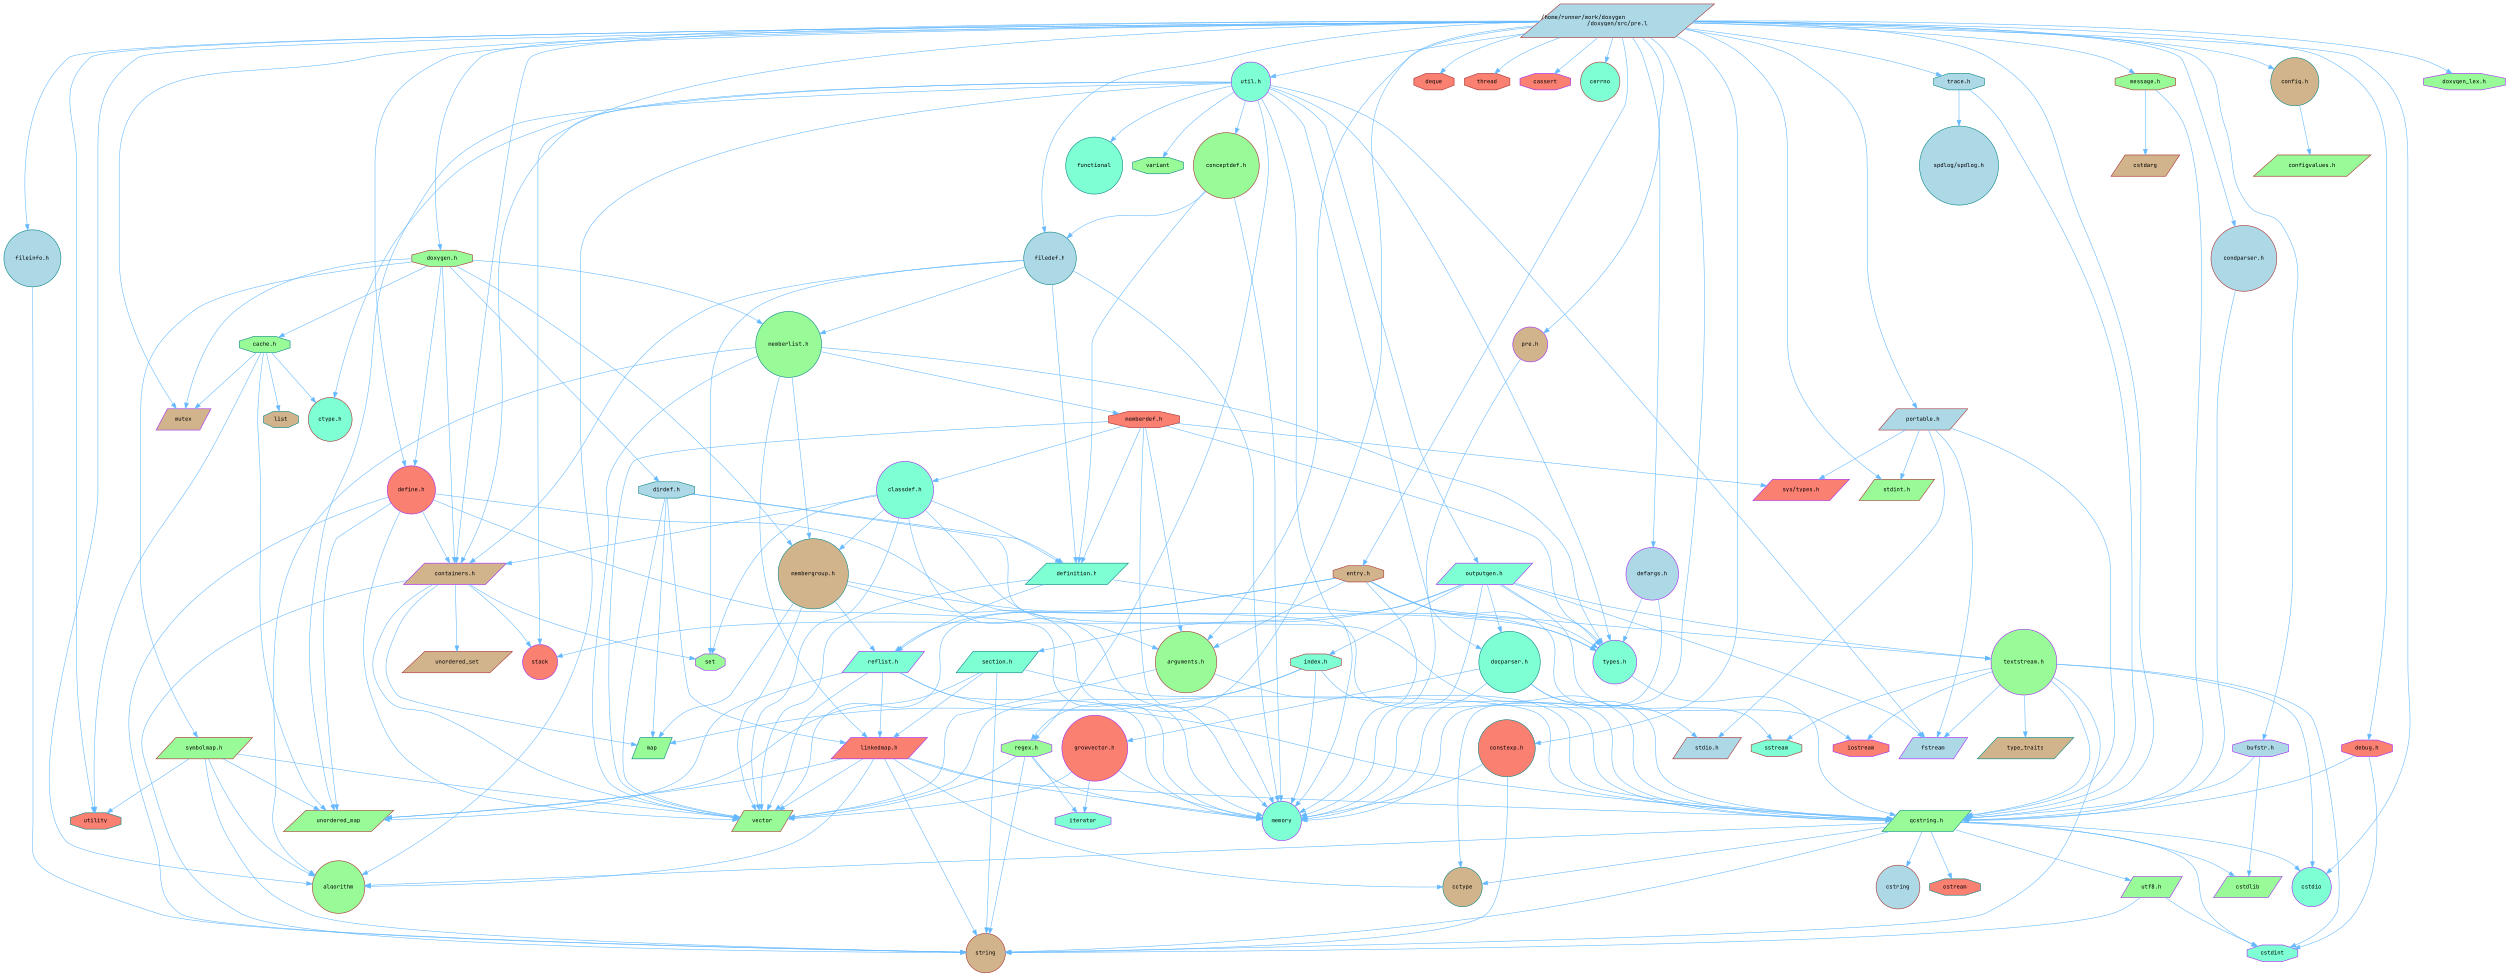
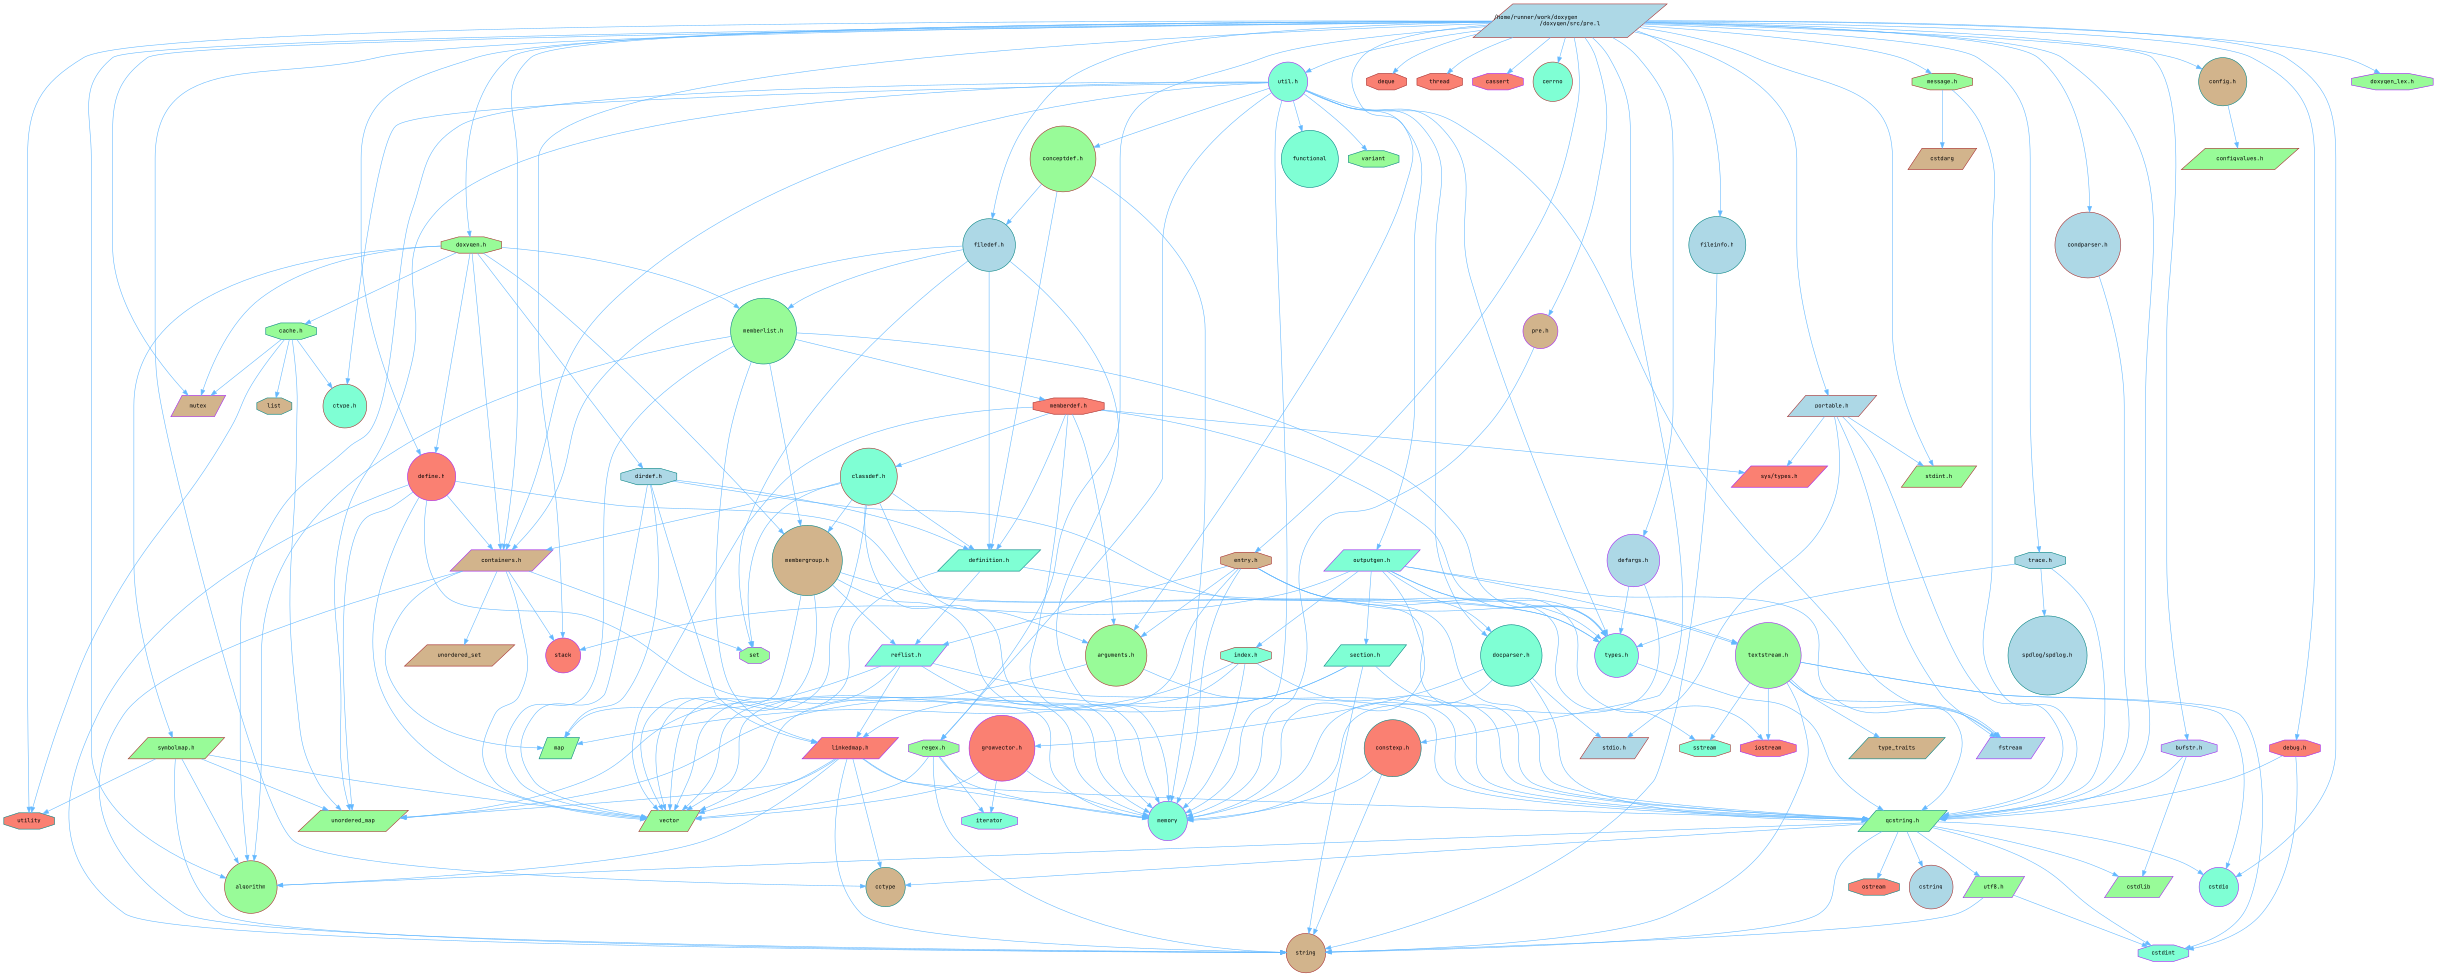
  digraph {
    fontname="JetBrains Mono"
    node [color=purple fillcolor=palegreen fontname="JetBrains Mono" fontsize=10 shape=circle style=filled]
    edge [color=steelblue1 fontname="JetBrains Mono" fontsize=10 labelfontname=Helvetica labelfontsize=10 style=solid]
    n1 [color=brown fillcolor=lightblue fontcolor=black height=0.2 label="/home/runner/work/doxygen\l/doxygen/src/pre.l" shape=parallelogram width=0.4]
    n2 [color=brown height=0.2 label="stdint.h" shape=parallelogram width=0.4]
    n3 [color=brown height=0.2 label="doxygen.h" shape=octagon width=0.4]
    n4 [fillcolor=tan height=0.2 label=mutex shape=parallelogram width=0.4]
    n5 [fillcolor=tan height=0.2 label="containers.h" shape=parallelogram width=0.4]
    n6 [fillcolor=salmon height=0.2 label=stack width=0.4]
    n7 [color=teal height=0.2 label="qcstring.h" shape=parallelogram width=0.4]
    n8 [color=brown height=0.2 label=algorithm width=0.4]
    n9 [color=teal fillcolor=tan height=0.2 label=cctype width=0.4]
    n10 [fillcolor=aquamarine height=0.2 label=cstdio width=0.4]
    n11 [color=brown height=0.2 label="arguments.h" width=0.4]
    n12 [fillcolor=salmon height=0.2 label="define.h" width=0.4]
    n13 [color=teal fillcolor=salmon height=0.2 label=utility shape=octagon width=0.4]
    n14 [color=brown fillcolor=salmon height=0.2 label=deque shape=octagon width=0.4]
    n15 [color=brown fillcolor=salmon height=0.2 label=thread shape=octagon width=0.4]
    n16 [fillcolor=salmon height=0.2 label=cassert shape=octagon width=0.4]
    n17 [color=brown fillcolor=aquamarine height=0.2 label=cerrno width=0.4]
    n18 [fillcolor=tan height=0.2 label="pre.h" width=0.4]
    n19 [color=teal fillcolor=salmon height=0.2 label="constexp.h" width=0.4]
    n20 [color=brown height=0.2 label="message.h" shape=octagon width=0.4]
    n21 [fillcolor=aquamarine height=0.2 label="util.h" width=0.4]
    n22 [height=0.2 label="regex.h" shape=octagon width=0.4]
    n23 [color=teal fillcolor=lightblue height=0.2 label="filedef.h" width=0.4]
    n24 [fillcolor=lightblue height=0.2 label="defargs.h" width=0.4]
    n25 [fillcolor=salmon height=0.2 label="debug.h" shape=octagon width=0.4]
    n26 [fillcolor=lightblue height=0.2 label="bufstr.h" shape=octagon width=0.4]
    n27 [color=brown fillcolor=lightblue height=0.2 label="portable.h" shape=parallelogram width=0.4]
    n28 [color=brown fillcolor=tan height=0.2 label="entry.h" shape=octagon width=0.4]
    n29 [color=brown fillcolor=lightblue height=0.2 label="condparser.h" width=0.4]
    n30 [color=teal fillcolor=tan height=0.2 label="config.h" width=0.4]
    n31 [color=teal fillcolor=lightblue height=0.2 label="fileinfo.h" width=0.4]
    n32 [color=teal fillcolor=lightblue height=0.2 label="trace.h" shape=octagon width=0.4]
    n33 [height=0.2 label="doxygen_lex.h" shape=octagon width=0.4]
    n34 [color=teal fillcolor=tan height=0.2 label="membergroup.h" width=0.4]
    n35 [color=teal fillcolor=lightblue height=0.2 label="dirdef.h" shape=octagon width=0.4]
    n36 [color=teal height=0.2 label="memberlist.h" width=0.4]
    n37 [color=teal height=0.2 label="cache.h" shape=octagon width=0.4]
    n38 [color=brown height=0.2 label="symbolmap.h" shape=parallelogram width=0.4]
    n39 [color=brown height=0.2 label=vector shape=parallelogram width=0.4]
    n40 [color=brown fillcolor=tan height=0.2 label=string width=0.4]
    n41 [height=0.2 label=set shape=octagon width=0.4]
    n42 [color=teal height=0.2 label=map shape=parallelogram width=0.4]
    n43 [color=brown fillcolor=tan height=0.2 label=unordered_set shape=parallelogram width=0.4]
    n44 [color=brown fillcolor=lightblue height=0.2 label=cstring width=0.4]
    n45 [height=0.2 label=cstdlib shape=parallelogram width=0.4]
    n46 [fillcolor=aquamarine height=0.2 label=cstdint shape=octagon width=0.4]
    n47 [color=teal fillcolor=salmon height=0.2 label=ostream shape=octagon width=0.4]
    n48 [height=0.2 label="utf8.h" shape=parallelogram width=0.4]
    n49 [color=brown height=0.2 label=unordered_map shape=parallelogram width=0.4]
    n50 [fillcolor=aquamarine height=0.2 label=memory width=0.4]
    n51 [color=brown fillcolor=tan height=0.2 label=cstdarg shape=parallelogram width=0.4]
    n52 [fillcolor=aquamarine height=0.2 label="types.h" width=0.4]
    n53 [color=brown fillcolor=aquamarine height=0.2 label="ctype.h" width=0.4]
    n54 [color=teal fillcolor=aquamarine height=0.2 label=functional width=0.4]
    n55 [fillcolor=lightblue height=0.2 label=fstream shape=parallelogram width=0.4]
    n56 [color=teal height=0.2 label=variant shape=octagon width=0.4]
    n57 [color=teal fillcolor=aquamarine height=0.2 label="docparser.h" width=0.4]
    n58 [fillcolor=aquamarine height=0.2 label="outputgen.h" shape=parallelogram width=0.4]
    n59 [color=brown height=0.2 label="conceptdef.h" width=0.4]
    n60 [fillcolor=aquamarine height=0.2 label=iterator shape=octagon width=0.4]
    n61 [color=teal fillcolor=aquamarine height=0.2 label="definition.h" shape=parallelogram width=0.4]
    n62 [fillcolor=salmon height=0.2 label="sys/types.h" shape=parallelogram width=0.4]
    n63 [color=brown fillcolor=lightblue height=0.2 label="stdio.h" shape=parallelogram width=0.4]
    n64 [fillcolor=aquamarine height=0.2 label="reflist.h" shape=parallelogram width=0.4]
    n65 [height=0.2 label="textstream.h" width=0.4]
    n66 [color=brown fillcolor=aquamarine height=0.2 label=sstream shape=octagon width=0.4]
    n67 [color=brown height=0.2 label="configvalues.h" shape=parallelogram width=0.4]
    n68 [color=teal fillcolor=lightblue height=0.2 label="spdlog/spdlog.h" width=0.4]
    n69 [fillcolor=salmon height=0.2 label="linkedmap.h" shape=parallelogram width=0.4]
    n70 [color=brown fillcolor=salmon height=0.2 label="memberdef.h" shape=octagon width=0.4]
    n71 [color=teal fillcolor=tan height=0.2 label=list shape=octagon width=0.4]
-   n72 [fillcolor=aquamarine height=0.2 label="classdef.h" width=0.4]
+   n72 [color=brown fillcolor=aquamarine height=0.2 label="classdef.h" width=0.4]
    n73 [fillcolor=salmon height=0.2 label="growvector.h" width=0.4]
    n74 [fillcolor=salmon height=0.2 label=iostream shape=octagon width=0.4]
    n75 [color=brown fillcolor=aquamarine height=0.2 label="index.h" shape=octagon width=0.4]
    n76 [color=teal fillcolor=aquamarine height=0.2 label="section.h" shape=parallelogram width=0.4]
    n77 [color=teal fillcolor=tan height=0.2 label=type_traits shape=parallelogram width=0.4]
    n1 -> n2
    n1 -> n3
    n1 -> n4
    n1 -> n5
    n1 -> n6
    n1 -> n7
    n1 -> n8
    n1 -> n9
    n1 -> n10
    n1 -> n11
    n1 -> n12
    n1 -> n13
    n1 -> n14
    n1 -> n15
    n1 -> n16
    n1 -> n17
    n1 -> n18
    n1 -> n19
    n1 -> n20
    n1 -> n21
    n1 -> n22
    n1 -> n23
    n1 -> n24
    n1 -> n25
    n1 -> n26
    n1 -> n27
    n1 -> n28
    n1 -> n29
    n1 -> n30
    n1 -> n31
    n1 -> n32
    n1 -> n33
    n3 -> n4
    n3 -> n5
    n3 -> n12
    n3 -> n34
    n3 -> n35
    n3 -> n36
    n3 -> n37
    n3 -> n38
    n5 -> n6
    n5 -> n39
    n5 -> n40
    n5 -> n41
    n5 -> n42
    n5 -> n43
    n7 -> n8
    n7 -> n9
    n7 -> n10
    n7 -> n40
    n7 -> n44
    n7 -> n45
    n7 -> n46
    n7 -> n47
    n7 -> n48
    n11 -> n7
    n11 -> n39
    n12 -> n5
    n12 -> n7
    n12 -> n39
    n12 -> n40
    n12 -> n49
    n12 -> n50
    n18 -> n50
    n19 -> n40
    n19 -> n50
    n20 -> n7
    n20 -> n51
    n21 -> n5
    n21 -> n8
    n21 -> n22
    n21 -> n49
    n21 -> n50
    n21 -> n52
    n21 -> n53
    n21 -> n54
    n21 -> n55
    n21 -> n56
    n21 -> n57
    n21 -> n58
    n21 -> n59
    n22 -> n39
    n22 -> n40
    n22 -> n50
    n22 -> n60
    n23 -> n5
    n23 -> n36
    n23 -> n41
    n23 -> n50
    n23 -> n61
    n24 -> n50
    n24 -> n52
    n25 -> n7
    n25 -> n46
    n26 -> n7
    n26 -> n45
    n27 -> n2
    n27 -> n7
    n27 -> n55
    n27 -> n62
    n27 -> n63
    n28 -> n11
    n28 -> n39
    n28 -> n50
    n28 -> n52
    n28 -> n64
    n28 -> n65
    n28 -> n66
    n29 -> n7
    n30 -> n67
    n31 -> n40
    n32 -> n7
+   n32 -> n52
    n32 -> n68
    n34 -> n39
    n34 -> n42
    n34 -> n50
    n34 -> n52
    n34 -> n64
    n35 -> n7
    n35 -> n39
    n35 -> n42
    n35 -> n61
    n35 -> n69
    n36 -> n8
    n36 -> n34
    n36 -> n39
    n36 -> n52
    n36 -> n69
    n36 -> n70
    n37 -> n4
    n37 -> n13
    n37 -> n49
    n37 -> n53
    n37 -> n71
    n38 -> n8
    n38 -> n13
    n38 -> n39
    n38 -> n40
    n38 -> n49
    n48 -> n40
    n48 -> n46
    n52 -> n7
    n57 -> n7
    n57 -> n50
    n57 -> n63
    n57 -> n73
    n58 -> n6
    n58 -> n50
    n58 -> n52
    n58 -> n55
    n58 -> n57
    n58 -> n65
    n58 -> n74
    n58 -> n75
    n58 -> n76
    n59 -> n23
    n59 -> n50
    n59 -> n61
    n61 -> n39
    n61 -> n52
    n61 -> n64
    n64 -> n7
    n64 -> n39
    n64 -> n49
    n64 -> n50
    n64 -> n69
    n65 -> n7
    n65 -> n10
    n65 -> n40
    n65 -> n46
    n65 -> n55
    n65 -> n66
    n65 -> n74
    n65 -> n77
    n69 -> n7
    n69 -> n8
    n69 -> n9
    n69 -> n39
    n69 -> n40
    n69 -> n49
    n69 -> n50
    n70 -> n11
    n70 -> n39
    n70 -> n50
    n70 -> n52
    n70 -> n61
    n70 -> n62
    n70 -> n72
    n72 -> n5
    n72 -> n11
    n72 -> n34
    n72 -> n39
    n72 -> n41
    n72 -> n50
    n72 -> n61
    n73 -> n39
    n73 -> n50
    n73 -> n60
    n75 -> n7
    n75 -> n39
    n75 -> n42
    n75 -> n50
    n76 -> n7
    n76 -> n40
    n76 -> n49
    n76 -> n69
  }
